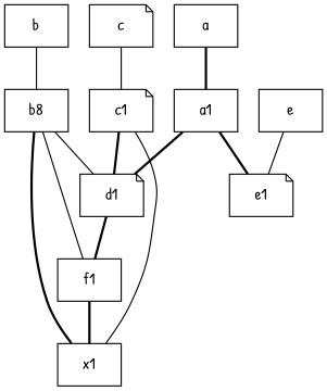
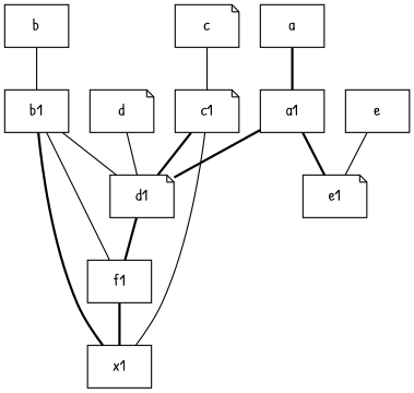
  graph {
    fontname="Patrick Hand"
    node [fontname="Patrick Hand" labelfontsize=50 shape=box]
    edge [fontname="Patrick Hand" style=bold]
    d1 [shape=note]
-   b1 [label=b8]
+   b1
    x1
    f1
    b
    c [shape=note]
    c1 [shape=note]
    e1 [shape=note]
    a1
+   d [shape=note]
    e
    a
    d1 -- f1
    b1 -- d1 [style=solid]
    b1 -- x1
    b1 -- f1 [style=solid]
    f1 -- x1
    b -- b1 [style=solid]
    c -- c1 [style=solid]
    c1 -- d1
    c1 -- x1 [style=solid]
    a1 -- d1
    a1 -- e1
+   d -- d1 [style=solid]
    e -- e1 [style=solid]
    a -- a1
  }
